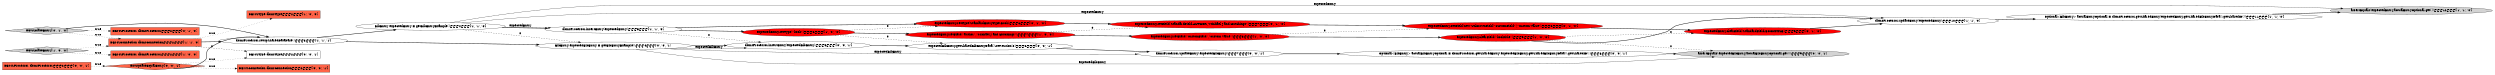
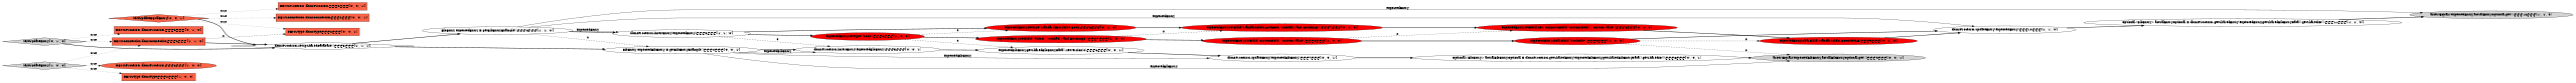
  digraph {
    rankdir=LR
    node [fillcolor=white shape=ellipse style=filled]
    edge [style=bold]
    n1 [fillcolor=lightgray label="assertEquals(expectedEntry,actualEntryOptional.get())@@@12@@@['1', '1', '0']"]
    n2 [fillcolor=red label="expectedEntry.clearField(\"booktitle\")@@@9@@@['1', '0', '0']"]
    n3 [fillcolor=red label="expectedEntry.clearField(StandardField.BOOKTITLE)@@@9@@@['0', '1', '0']"]
    n4 [label="dbmsProcessor.updateEntry(expectedEntry)@@@10@@@['1', '1', '0']"]
    n5 [fillcolor=lightgray label="assertEquals(expectedBibEntry,actualBibEntryOptional.get())@@@9@@@['0', '0', '1']"]
    n6 [label="Optional<BibEntry> actualEntryOptional = dbmsProcessor.getSharedEntry(expectedEntry.getSharedBibEntryData().getSharedID())@@@11@@@['1', '1', '0']"]
    n7 [fillcolor=lightgray label="testUpdateEntry['0', '1', '0']" shape=diamond]
    n8 [fillcolor=tomato label="DBMSProcessor dbmsProcessor@@@2@@@['0', '1', '0']" shape=box]
-   n9 [label="dbmsProcessor.setupSharedDatabase()@@@3@@@['1', '1', '1']"]
+   n9 [label="dbmsProcessor.setupSharedDatabase()@@@3@@@['1', '1', '1']" shape=diamond]
    n10 [fillcolor=tomato label="DBMSConnection dbmsConnection@@@2@@@['1', '1', '0']" shape=box]
    n11 [label="BibEntry expectedBibEntry = getBibEntryExample()@@@4@@@['0', '0', '1']"]
    n12 [label="BibEntry expectedEntry = getBibEntryExample()@@@4@@@['1', '1', '0']"]
-   n13 [label="DBMSType dbmsType@@@2@@@['0', '0', '1']" shape=box]
+   n13 [fillcolor=tomato label="DBMSType dbmsType@@@2@@@['0', '0', '1']" shape=box]
    n14 [fillcolor=red label="expectedEntry.setField(\"customField\",\"custom value\")@@@8@@@['1', '0', '0']"]
    n15 [fillcolor=red label="expectedEntry.setField(new UnknownField(\"customField\"),\"custom value\")@@@8@@@['0', '1', '0']"]
    n16 [label="dbmsProcessor.updateEntry(expectedBibEntry)@@@7@@@['0', '0', '1']"]
    n17 [label="Optional<BibEntry> actualBibEntryOptional = dbmsProcessor.getSharedEntry(expectedBibEntry.getSharedBibEntryData().getSharedID())@@@8@@@['0', '0', '1']"]
    n18 [fillcolor=red label="expectedEntry.setField(StandardField.AUTHOR,\"Michael J and Hutchings\")@@@7@@@['0', '1', '0']"]
    n19 [label="dbmsProcessor.insertEntry(expectedBibEntry)@@@5@@@['0', '0', '1']"]
    n20 [label="expectedBibEntry.getSharedBibEntryData().setVersion(0)@@@6@@@['0', '0', '1']"]
    n21 [fillcolor=red label="expectedEntry.setField(\"author\",\"Michael J and Hutchings\")@@@7@@@['1', '0', '0']"]
    n22 [fillcolor=tomato label="DBMSConnection dbmsConnection@@@2@@@['0', '0', '1']" shape=box]
    n23 [fillcolor=lightgray label="testUpdateEntry['1', '0', '0']" shape=diamond]
    n24 [fillcolor=tomato label="DBMSType dbmsType@@@2@@@['1', '0', '0']" shape=box]
-   n25 [fillcolor=tomato label="DBMSProcessor dbmsProcessor@@@2@@@['1', '0', '0']" shape=box]
+   n25 [fillcolor=tomato label="DBMSProcessor dbmsProcessor@@@2@@@['1', '0', '0']"]
    n26 [label="dbmsProcessor.insertEntry(expectedEntry)@@@5@@@['1', '1', '0']"]
    n27 [fillcolor=red label="expectedEntry.setType(StandardEntryType.Book)@@@6@@@['0', '1', '0']"]
    n28 [fillcolor=red label="expectedEntry.setType(\"book\")@@@6@@@['1', '0', '0']"]
    n29 [fillcolor=tomato label="testUpdateEqualEntry['0', '0', '1']" shape=diamond]
    n30 [fillcolor=tomato label="DBMSProcessor dbmsProcessor@@@2@@@['0', '0', '1']" shape=box]
    n2 -> n3 [label=0 style=dashed]
    n2 -> n4
    n2 -> n5 [label=0 style=dashed]
    n3 -> n4
    n4 -> n6
    n6 -> n1
    n7 -> n8 [label=true style=dotted]
    n7 -> n9
    n7 -> n10 [label=true style=dotted]
    n9 -> n11
    n9 -> n12
    n10 -> n9
    n10 -> n13 [label=0 style=dashed]
    n11 -> n5 [label=expectedBibEntry style=solid]
    n11 -> n16 [label=expectedBibEntry style=solid]
    n11 -> n19 [label=expectedBibEntry style=solid]
    n11 -> n19
    n12 -> n1 [label=expectedEntry style=solid]
    n12 -> n4 [label=expectedEntry style=solid]
    n12 -> n11 [label=0 style=dashed]
    n12 -> n26
    n12 -> n26 [label=expectedEntry style=solid]
    n14 -> n2
    n14 -> n15 [label=0 style=dashed]
    n15 -> n3
    n16 -> n17
    n17 -> n5
    n18 -> n15
    n19 -> n20
    n20 -> n16
    n21 -> n14
    n21 -> n18 [label=0 style=dashed]
    n23 -> n10 [label=true style=dotted]
-   n10 -> n24 [label=true style=dotted]
+   n23 -> n24 [label=true style=dotted]
    n23 -> n25 [label=true style=dotted]
    n26 -> n19 [label=0 style=dashed]
    n26 -> n27
    n26 -> n28
    n27 -> n18
    n28 -> n20 [label=0 style=dashed]
    n28 -> n21
    n28 -> n27 [label=0 style=dashed]
    n29 -> n9
    n29 -> n13 [label=true style=dotted]
    n29 -> n22 [label=true style=dotted]
-   n30 -> n29 [label=true style=dotted]
+   n29 -> n30 [label=true style=dotted]
  }
